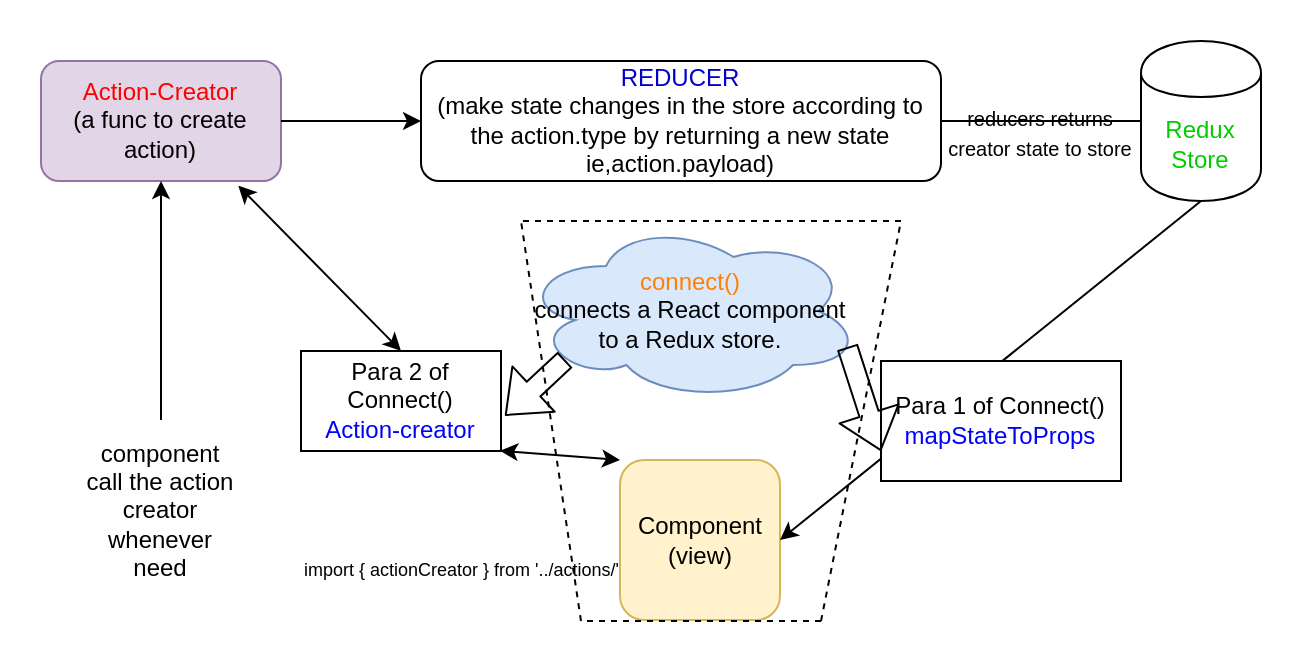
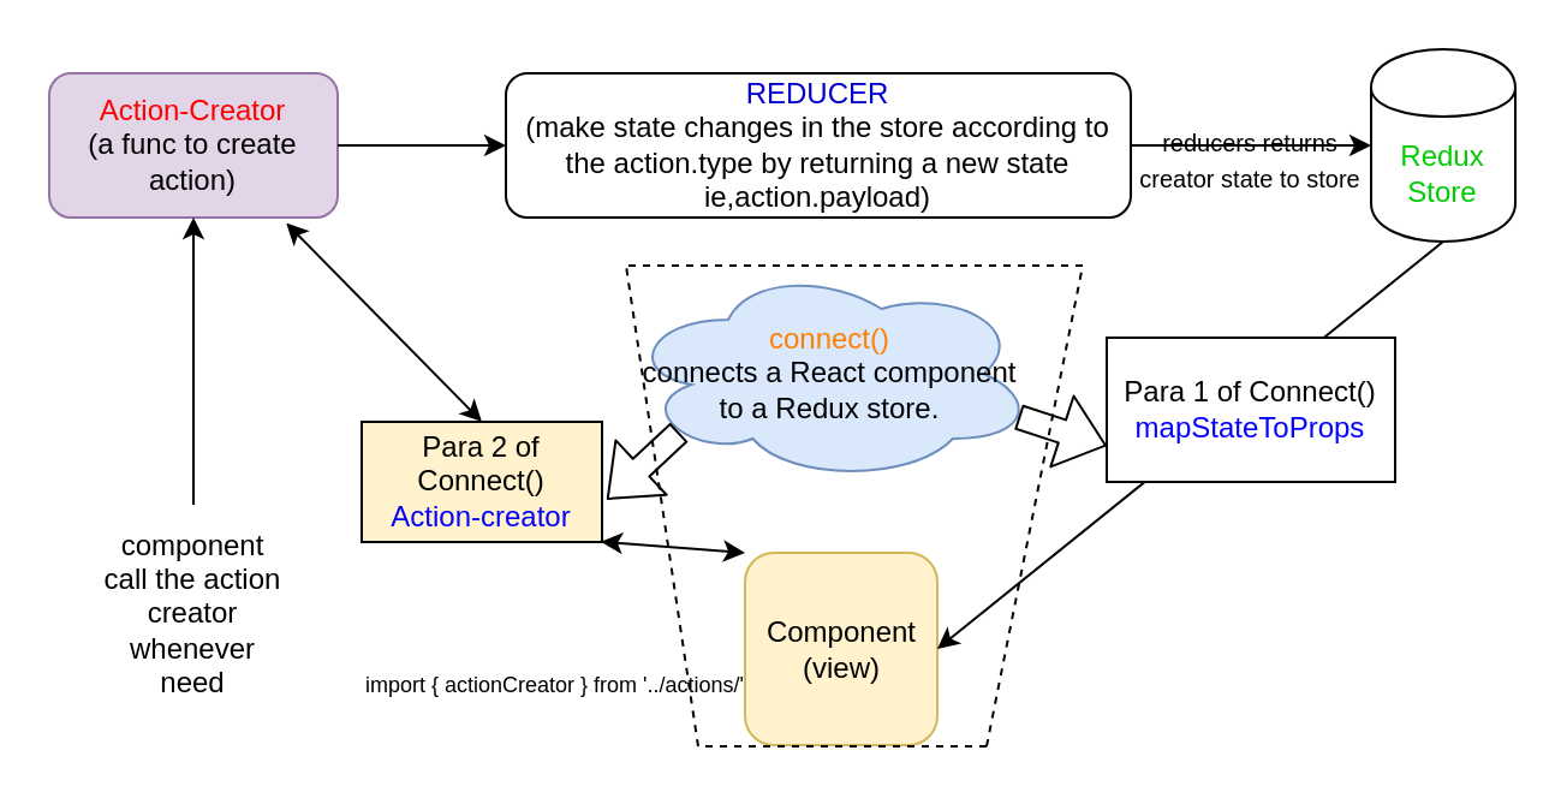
  <mxCell id="0" />
  <mxCell id="1" parent="0" />
  <mxCell id="2" value="&lt;div&gt;&lt;font color=&quot;#FF0000&quot;&gt;Action-Creator&lt;/font&gt;&lt;/div&gt;&lt;div&gt;(a func to create action)&lt;br&gt;&lt;/div&gt;" style="rounded=1;whiteSpace=wrap;html=1;fillColor=#e1d5e7;strokeColor=#9673a6;" vertex="1" parent="1"><mxGeometry x="20" y="30" width="120" height="60" as="geometry" /></mxCell>
  <mxCell id="3" value="&lt;div&gt;Component&lt;/div&gt;&lt;div&gt;(view)&lt;br&gt;&lt;/div&gt;" style="whiteSpace=wrap;html=1;aspect=fixed;fillColor=#fff2cc;strokeColor=#d6b656;rounded=1;" vertex="1" parent="1"><mxGeometry x="309.5" y="229.5" width="80" height="80" as="geometry" /></mxCell>
  <mxCell id="4" value="" style="endArrow=classic;html=1;exitX=0.5;exitY=0;exitDx=0;exitDy=0;" edge="1" parent="1" source="11"><mxGeometry width="50" height="50" relative="1" as="geometry"><mxPoint x="55" y="180" as="sourcePoint" /><mxPoint x="80" y="90" as="targetPoint" /></mxGeometry></mxCell>
  <mxCell id="5" value="&lt;div&gt;&lt;font color=&quot;#0000CC&quot;&gt;REDUCER&lt;/font&gt;&lt;/div&gt;&lt;div&gt;(make state changes in the store according to the action.type by returning a new state ie,action.payload)&lt;br&gt;&lt;/div&gt;" style="rounded=1;whiteSpace=wrap;html=1;" vertex="1" parent="1"><mxGeometry x="210" y="30" width="260" height="60" as="geometry" /></mxCell>
  <mxCell id="6" value="" style="endArrow=classic;html=1;entryX=0;entryY=0.5;entryDx=0;entryDy=0;exitX=1;exitY=0.5;exitDx=0;exitDy=0;" edge="1" parent="1" source="2" target="5"><mxGeometry width="50" height="50" relative="1" as="geometry"><mxPoint x="10" y="330" as="sourcePoint" /><mxPoint x="60" y="280" as="targetPoint" /></mxGeometry></mxCell>
  <mxCell id="7" value="&lt;div&gt;&lt;font color=&quot;#00CC00&quot;&gt;Redux&lt;/font&gt;&lt;/div&gt;&lt;div&gt;&lt;font color=&quot;#00CC00&quot;&gt;Store&lt;/font&gt;&lt;/div&gt;" style="shape=cylinder;whiteSpace=wrap;html=1;boundedLbl=1;backgroundOutline=1;" vertex="1" parent="1"><mxGeometry x="570" y="20" width="60" height="80" as="geometry" /></mxCell>
- <mxCell id="8" value="" style="endArrow=none;html=1;entryX=0;entryY=0.5;entryDx=0;entryDy=0;exitX=1;exitY=0.5;exitDx=0;exitDy=0;" edge="1" parent="1" source="5" target="7"><mxGeometry width="50" height="50" relative="1" as="geometry"><mxPoint x="470" y="80" as="sourcePoint" /><mxPoint x="520" y="30" as="targetPoint" /></mxGeometry></mxCell>
+ <mxCell id="8" value="" style="endArrow=classic;html=1;entryX=0;entryY=0.5;entryDx=0;entryDy=0;exitX=1;exitY=0.5;exitDx=0;exitDy=0;" edge="1" parent="1" source="5" target="7"><mxGeometry width="50" height="50" relative="1" as="geometry"><mxPoint x="470" y="80" as="sourcePoint" /><mxPoint x="520" y="30" as="targetPoint" /></mxGeometry></mxCell>
  <mxCell id="9" value="&lt;font style=&quot;font-size: 10px&quot;&gt;reducers returns creator state to store&lt;/font&gt;" style="text;html=1;strokeColor=none;fillColor=none;align=center;verticalAlign=middle;whiteSpace=wrap;rounded=0;" vertex="1" parent="1"><mxGeometry x="470" y="56" width="100" height="20" as="geometry" /></mxCell>
  <mxCell id="10" value="" style="endArrow=classic;html=1;exitX=0.5;exitY=1;exitDx=0;exitDy=0;entryX=1;entryY=0.5;entryDx=0;entryDy=0;" edge="1" parent="1" source="7" target="3"><mxGeometry width="50" height="50" relative="1" as="geometry"><mxPoint x="580" y="150" as="sourcePoint" /><mxPoint x="400" y="210" as="targetPoint" /></mxGeometry></mxCell>
  <mxCell id="11" value="component call the action creator whenever need" style="text;html=1;align=center;verticalAlign=middle;whiteSpace=wrap;rounded=0;" vertex="1" parent="1"><mxGeometry x="40" y="209.5" width="80" height="90" as="geometry" /></mxCell>
  <mxCell id="12" value="&lt;font style=&quot;font-size: 9px&quot;&gt;import { actionCreator } from '../actions/'&lt;/font&gt;" style="text;html=1;" vertex="1" parent="1"><mxGeometry x="150" y="270" width="130" height="30" as="geometry" /></mxCell>
  <mxCell id="13" value="&lt;div&gt;&lt;font style=&quot;font-size: 12px&quot; color=&quot;#FF8000&quot;&gt;connect()&lt;/font&gt;&lt;/div&gt;&lt;div&gt;&lt;font style=&quot;font-size: 12px&quot;&gt;&lt;span&gt; connects a React component to a Redux store.&lt;/span&gt;&lt;/font&gt;&lt;/div&gt;" style="ellipse;shape=cloud;whiteSpace=wrap;html=1;fillColor=#dae8fc;strokeColor=#6c8ebf;" vertex="1" parent="1"><mxGeometry x="260" y="110" width="170" height="90" as="geometry" /></mxCell>
- <mxCell id="14" value="&lt;div&gt;Para 1 of Connect()&lt;/div&gt;&lt;div&gt;&lt;font color=&quot;#0000FF&quot;&gt;mapStateToProps&lt;/font&gt;&lt;/div&gt;" style="rounded=0;whiteSpace=wrap;html=1;" vertex="1" parent="1"><mxGeometry x="440" y="180" width="120" height="60" as="geometry" /></mxCell>
+ <mxCell id="14" value="&lt;div&gt;Para 1 of Connect()&lt;/div&gt;&lt;div&gt;&lt;font color=&quot;#0000FF&quot;&gt;mapStateToProps&lt;/font&gt;&lt;/div&gt;" style="rounded=0;whiteSpace=wrap;html=1;" vertex="1" parent="1"><mxGeometry x="460" y="140" width="120" height="60" as="geometry" /></mxCell>
  <mxCell id="15" value="" style="shape=flexArrow;endArrow=classic;html=1;exitX=0.96;exitY=0.7;exitDx=0;exitDy=0;exitPerimeter=0;entryX=0;entryY=0.75;entryDx=0;entryDy=0;" edge="1" parent="1" source="13" target="14"><mxGeometry width="50" height="50" relative="1" as="geometry"><mxPoint x="420" y="190" as="sourcePoint" /><mxPoint x="470" y="140" as="targetPoint" /></mxGeometry></mxCell>
- <mxCell id="16" value="&lt;div&gt;Para 2 of Connect()&lt;/div&gt;&lt;div&gt;&lt;font color=&quot;#0000FF&quot;&gt;Action-creator&lt;/font&gt;&lt;br&gt;&lt;/div&gt;" style="rounded=0;whiteSpace=wrap;html=1;" vertex="1" parent="1"><mxGeometry x="150" y="175" width="100" height="50" as="geometry" /></mxCell>
+ <mxCell id="16" value="&lt;div&gt;Para 2 of Connect()&lt;/div&gt;&lt;div&gt;&lt;font color=&quot;#0000FF&quot;&gt;Action-creator&lt;/font&gt;&lt;br&gt;&lt;/div&gt;" style="rounded=0;whiteSpace=wrap;html=1;fillColor=#fff2cc;" vertex="1" parent="1"><mxGeometry x="150" y="175" width="100" height="50" as="geometry" /></mxCell>
  <mxCell id="17" value="" style="shape=flexArrow;endArrow=classic;html=1;exitX=0.13;exitY=0.77;exitDx=0;exitDy=0;exitPerimeter=0;entryX=1.02;entryY=0.647;entryDx=0;entryDy=0;entryPerimeter=0;" edge="1" parent="1" source="13" target="16"><mxGeometry width="50" height="50" relative="1" as="geometry"><mxPoint x="270" y="260" as="sourcePoint" /><mxPoint x="320" y="210" as="targetPoint" /></mxGeometry></mxCell>
  <mxCell id="18" value="" style="endArrow=classic;startArrow=classic;html=1;entryX=0.822;entryY=1.039;entryDx=0;entryDy=0;entryPerimeter=0;exitX=0.5;exitY=0;exitDx=0;exitDy=0;" edge="1" parent="1" source="16" target="2"><mxGeometry width="50" height="50" relative="1" as="geometry"><mxPoint x="200" y="170" as="sourcePoint" /><mxPoint x="200" y="90" as="targetPoint" /></mxGeometry></mxCell>
  <mxCell id="19" value="" style="endArrow=classic;startArrow=classic;html=1;entryX=0;entryY=0;entryDx=0;entryDy=0;exitX=0.995;exitY=0.997;exitDx=0;exitDy=0;exitPerimeter=0;" edge="1" parent="1" source="16" target="3"><mxGeometry width="50" height="50" relative="1" as="geometry"><mxPoint x="260" y="260" as="sourcePoint" /><mxPoint x="310" y="210" as="targetPoint" /></mxGeometry></mxCell>
  <mxCell id="20" value="" style="endArrow=none;dashed=1;html=1;" edge="1" parent="1"><mxGeometry width="50" height="50" relative="1" as="geometry"><mxPoint x="290" y="310" as="sourcePoint" /><mxPoint x="260" y="110" as="targetPoint" /></mxGeometry></mxCell>
  <mxCell id="21" value="" style="endArrow=none;dashed=1;html=1;" edge="1" parent="1"><mxGeometry width="50" height="50" relative="1" as="geometry"><mxPoint x="450" y="110" as="sourcePoint" /><mxPoint x="260" y="110" as="targetPoint" /></mxGeometry></mxCell>
  <mxCell id="22" value="" style="endArrow=none;dashed=1;html=1;" edge="1" parent="1"><mxGeometry width="50" height="50" relative="1" as="geometry"><mxPoint x="410" y="310" as="sourcePoint" /><mxPoint x="450" y="110" as="targetPoint" /></mxGeometry></mxCell>
  <mxCell id="23" value="" style="endArrow=none;dashed=1;html=1;" edge="1" parent="1"><mxGeometry width="50" height="50" relative="1" as="geometry"><mxPoint x="410" y="310" as="sourcePoint" /><mxPoint x="290" y="310" as="targetPoint" /></mxGeometry></mxCell>
